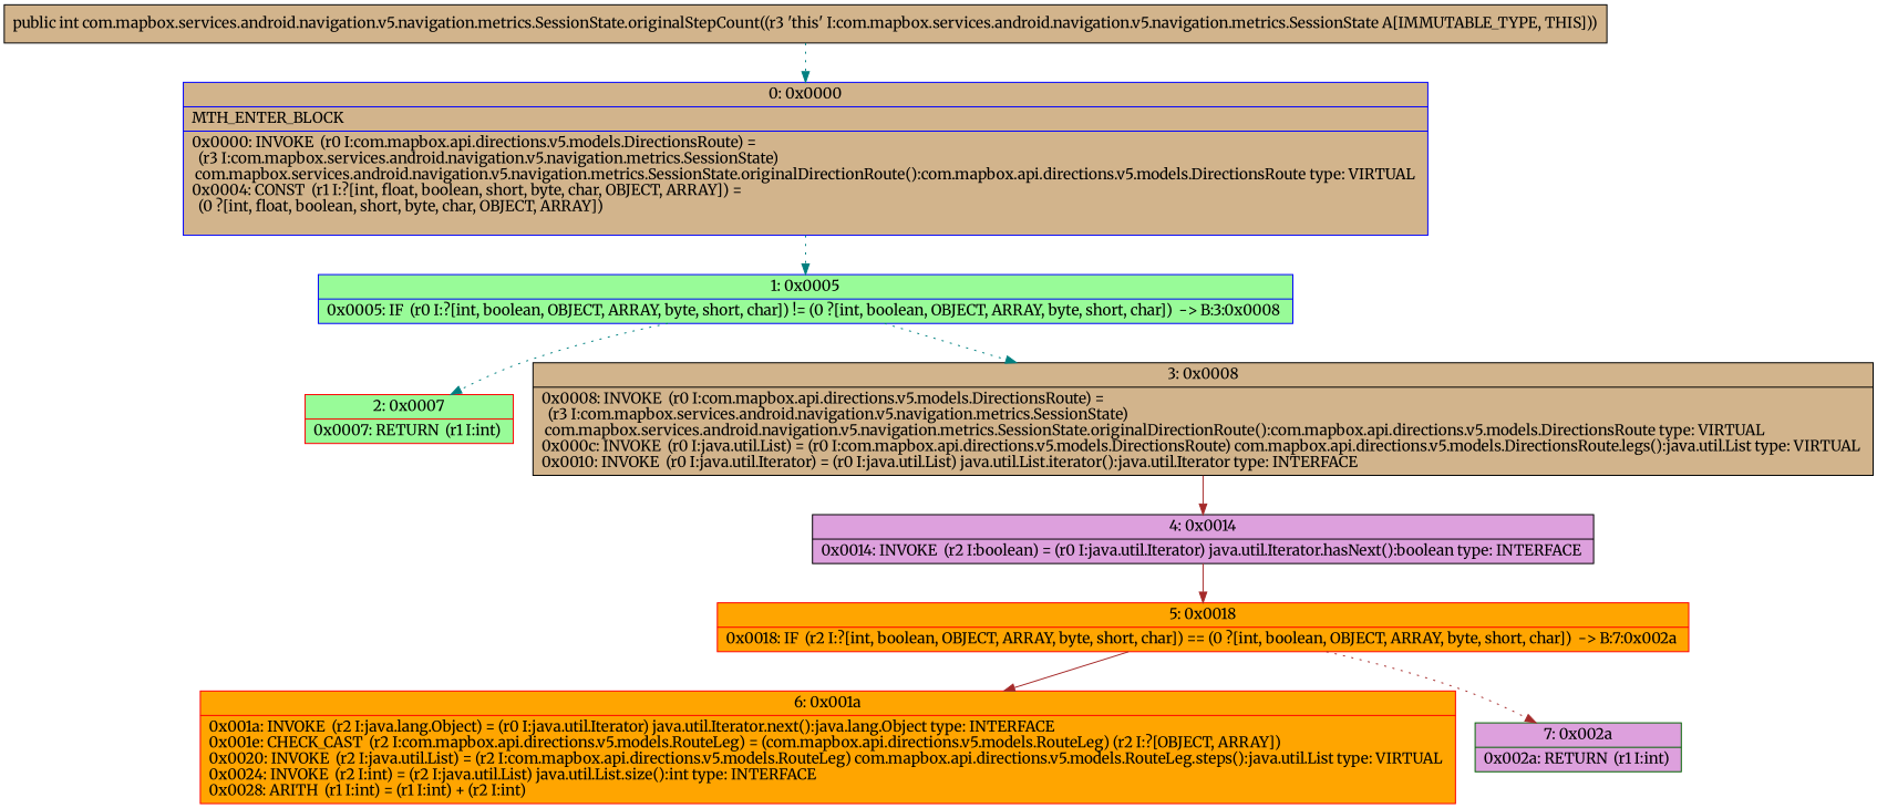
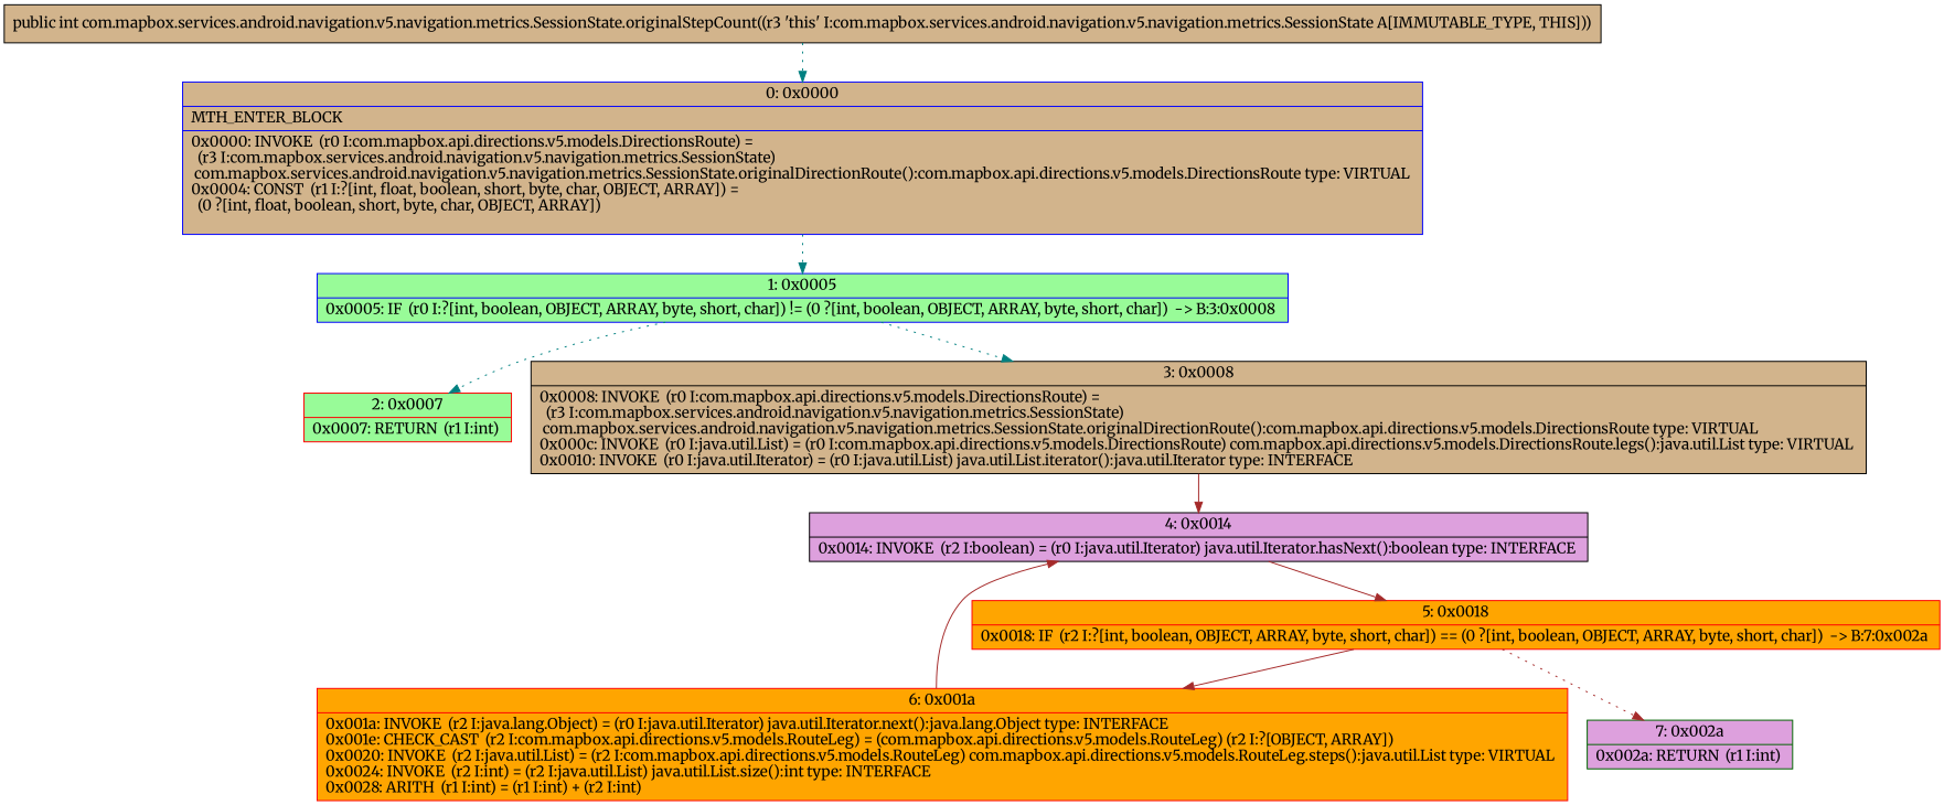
  digraph {
    fontname=Merriweather
    node [color=red fillcolor=tan fontname=Merriweather shape=record style=filled]
    edge [color=brown fontname=Merriweather style=dotted]
    n1 [color=blue label="{0\:\ 0x0000|MTH_ENTER_BLOCK\l|0x0000: INVOKE  (r0 I:com.mapbox.api.directions.v5.models.DirectionsRoute) = \l  (r3 I:com.mapbox.services.android.navigation.v5.navigation.metrics.SessionState)\l com.mapbox.services.android.navigation.v5.navigation.metrics.SessionState.originalDirectionRoute():com.mapbox.api.directions.v5.models.DirectionsRoute type: VIRTUAL \l0x0004: CONST  (r1 I:?[int, float, boolean, short, byte, char, OBJECT, ARRAY]) = \l  (0 ?[int, float, boolean, short, byte, char, OBJECT, ARRAY])\l \l}"]
    n2 [color=blue fillcolor=palegreen label="{1\:\ 0x0005|0x0005: IF  (r0 I:?[int, boolean, OBJECT, ARRAY, byte, short, char]) != (0 ?[int, boolean, OBJECT, ARRAY, byte, short, char])  \-\> B:3:0x0008 \l}"]
    n3 [fillcolor=palegreen label="{2\:\ 0x0007|0x0007: RETURN  (r1 I:int) \l}"]
    n4 [color=black label="{3\:\ 0x0008|0x0008: INVOKE  (r0 I:com.mapbox.api.directions.v5.models.DirectionsRoute) = \l  (r3 I:com.mapbox.services.android.navigation.v5.navigation.metrics.SessionState)\l com.mapbox.services.android.navigation.v5.navigation.metrics.SessionState.originalDirectionRoute():com.mapbox.api.directions.v5.models.DirectionsRoute type: VIRTUAL \l0x000c: INVOKE  (r0 I:java.util.List) = (r0 I:com.mapbox.api.directions.v5.models.DirectionsRoute) com.mapbox.api.directions.v5.models.DirectionsRoute.legs():java.util.List type: VIRTUAL \l0x0010: INVOKE  (r0 I:java.util.Iterator) = (r0 I:java.util.List) java.util.List.iterator():java.util.Iterator type: INTERFACE \l}"]
    n5 [color=black fillcolor=plum label="{4\:\ 0x0014|0x0014: INVOKE  (r2 I:boolean) = (r0 I:java.util.Iterator) java.util.Iterator.hasNext():boolean type: INTERFACE \l}"]
    n6 [fillcolor=orange label="{5\:\ 0x0018|0x0018: IF  (r2 I:?[int, boolean, OBJECT, ARRAY, byte, short, char]) == (0 ?[int, boolean, OBJECT, ARRAY, byte, short, char])  \-\> B:7:0x002a \l}"]
    n7 [fillcolor=orange label="{6\:\ 0x001a|0x001a: INVOKE  (r2 I:java.lang.Object) = (r0 I:java.util.Iterator) java.util.Iterator.next():java.lang.Object type: INTERFACE \l0x001e: CHECK_CAST  (r2 I:com.mapbox.api.directions.v5.models.RouteLeg) = (com.mapbox.api.directions.v5.models.RouteLeg) (r2 I:?[OBJECT, ARRAY]) \l0x0020: INVOKE  (r2 I:java.util.List) = (r2 I:com.mapbox.api.directions.v5.models.RouteLeg) com.mapbox.api.directions.v5.models.RouteLeg.steps():java.util.List type: VIRTUAL \l0x0024: INVOKE  (r2 I:int) = (r2 I:java.util.List) java.util.List.size():int type: INTERFACE \l0x0028: ARITH  (r1 I:int) = (r1 I:int) + (r2 I:int) \l}"]
    n8 [color=darkgreen fillcolor=plum label="{7\:\ 0x002a|0x002a: RETURN  (r1 I:int) \l}"]
    n9 [color=black label="{public int com.mapbox.services.android.navigation.v5.navigation.metrics.SessionState.originalStepCount((r3 'this' I:com.mapbox.services.android.navigation.v5.navigation.metrics.SessionState A[IMMUTABLE_TYPE, THIS])) }"]
    n1 -> n2 [color=teal]
    n2 -> n3 [color=teal]
    n2 -> n4 [color=teal]
    n4 -> n5 [style=solid]
    n5 -> n6 [style=solid]
    n6 -> n7 [style=solid]
    n6 -> n8
+   n7 -> n5 [style=solid]
    n9 -> n1 [color=teal]
  }
